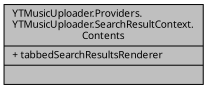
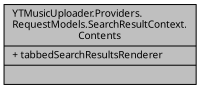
  digraph {
    fontname="Noto Sans"
-   n1 [color=black fillcolor=grey75 fontcolor=black fontname="Noto Sans" fontsize=10 height=0.2 label="{YTMusicUploader.Providers.\lYTMusicUploader.SearchResultContext.\lContents\n|+ tabbedSearchResultsRenderer\l|}" shape=record style=filled width=0.4]
+   n1 [color=black fillcolor=grey75 fontcolor=black fontname="Noto Sans" fontsize=10 height=0.2 label="{YTMusicUploader.Providers.\lRequestModels.SearchResultContext.\lContents\n|+ tabbedSearchResultsRenderer\l|}" shape=record style=filled width=0.4]
  }
